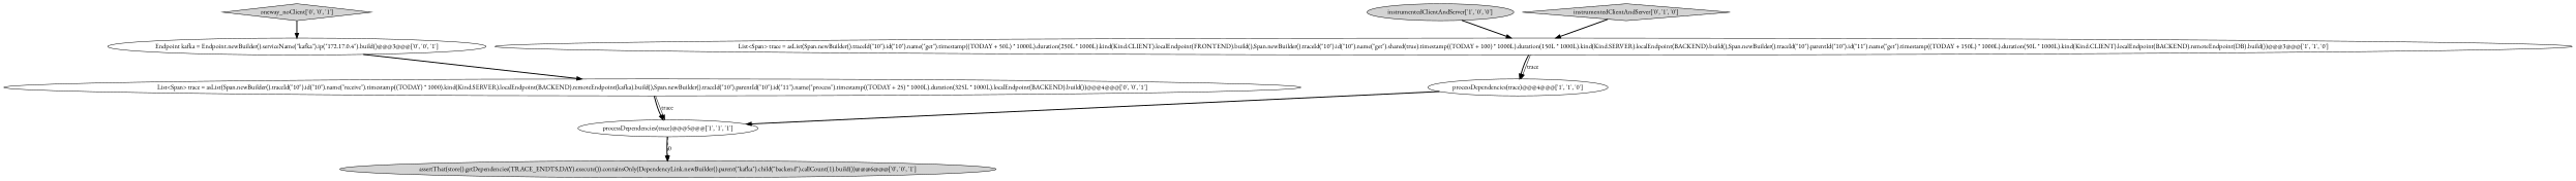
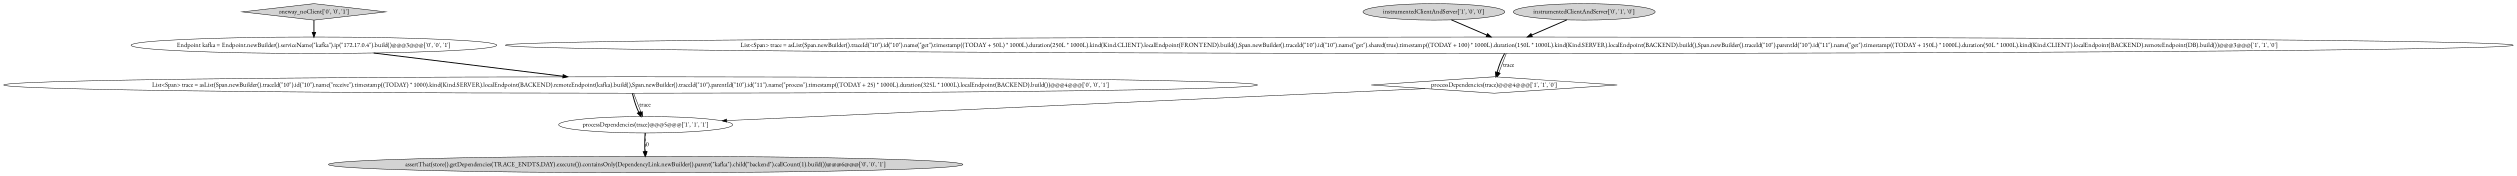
  digraph {
    fontname="EB Garamond"
    node [fillcolor=white fontname="EB Garamond" shape=ellipse style=filled]
    edge [fontname="EB Garamond" style=bold]
    n1 [label="List<Span> trace = asList(Span.newBuilder().traceId(\"10\").id(\"10\").name(\"get\").timestamp((TODAY + 50L) * 1000L).duration(250L * 1000L).kind(Kind.CLIENT).localEndpoint(FRONTEND).build(),Span.newBuilder().traceId(\"10\").id(\"10\").name(\"get\").shared(true).timestamp((TODAY + 100) * 1000L).duration(150L * 1000L).kind(Kind.SERVER).localEndpoint(BACKEND).build(),Span.newBuilder().traceId(\"10\").parentId(\"10\").id(\"11\").name(\"get\").timestamp((TODAY + 150L) * 1000L).duration(50L * 1000L).kind(Kind.CLIENT).localEndpoint(BACKEND).remoteEndpoint(DB).build())@@@3@@@['1', '1', '0']"]
-   n2 [label="processDependencies(trace)@@@4@@@['1', '1', '0']"]
+   n2 [label="processDependencies(trace)@@@4@@@['1', '1', '0']" shape=diamond]
    n3 [label="processDependencies(trace)@@@5@@@['1', '1', '1']"]
    n4 [label="Endpoint kafka = Endpoint.newBuilder().serviceName(\"kafka\").ip(\"172.17.0.4\").build()@@@3@@@['0', '0', '1']"]
    n5 [label="List<Span> trace = asList(Span.newBuilder().traceId(\"10\").id(\"10\").name(\"receive\").timestamp((TODAY) * 1000).kind(Kind.SERVER).localEndpoint(BACKEND).remoteEndpoint(kafka).build(),Span.newBuilder().traceId(\"10\").parentId(\"10\").id(\"11\").name(\"process\").timestamp((TODAY + 25) * 1000L).duration(325L * 1000L).localEndpoint(BACKEND).build())@@@4@@@['0', '0', '1']"]
    n6 [fillcolor=lightgray label="oneway_noClient['0', '0', '1']" shape=diamond]
    n7 [fillcolor=lightgray label="assertThat(store().getDependencies(TRACE_ENDTS,DAY).execute()).containsOnly(DependencyLink.newBuilder().parent(\"kafka\").child(\"backend\").callCount(1).build())@@@6@@@['0', '0', '1']"]
    n8 [fillcolor=lightgray label="instrumentedClientAndServer['1', '0', '0']"]
-   n9 [fillcolor=lightgray label="instrumentedClientAndServer['0', '1', '0']" shape=diamond]
+   n9 [fillcolor=lightgray label="instrumentedClientAndServer['0', '1', '0']"]
    n1 -> n2
    n1 -> n2 [label=trace style=solid]
-   n2 -> n3
+   n2 -> n3 [style=solid]
    n3 -> n7
    n3 -> n7 [label=0 style=dashed]
    n4 -> n5
    n5 -> n3
    n5 -> n3 [label=trace style=solid]
    n6 -> n4
    n8 -> n1
    n9 -> n1
  }
